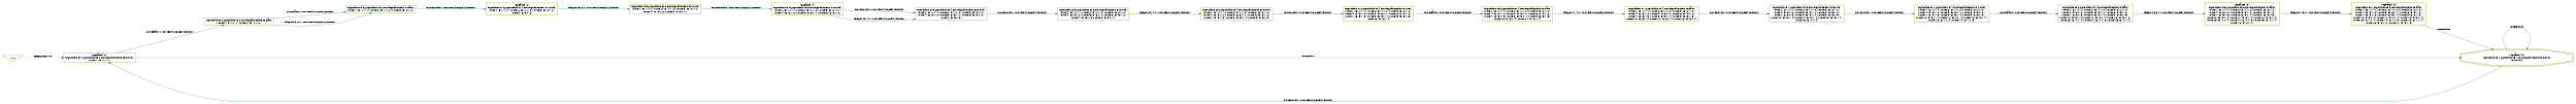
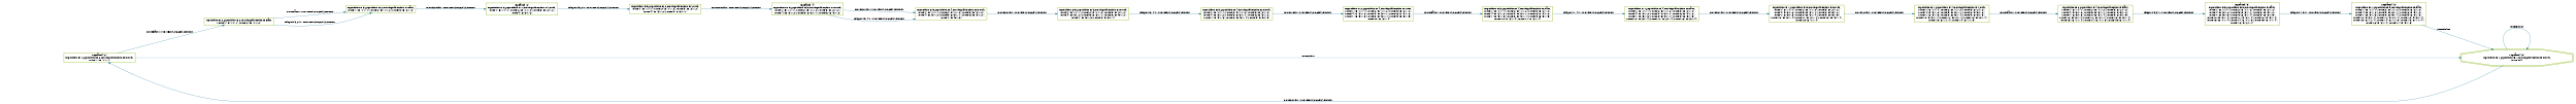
  digraph {
    nodesep=1.5
    ranksep=1.5
    rankdir=LR
    node [color="#99BF38" fontsize=12 penwidth=2 shape=box]
    edge [color="#006391" fontsize=12]
    n1 [label="repeated (2)\nx_position = 1,y_position = 2,moving_direction = North,\nroute(1) = (1\|-\>1)"]
    n2 [label="x_position = 2,y_position = 2,moving_direction = East,\nroute(1) = (1\|-\>1),route(2) = (1\|-\>2)"]
    n3 [label="repeated (3)\nx_position = 1,y_position = 1,moving_direction = North,\nroute = []" shape=doubleoctagon]
    n4 [label="x_position = 3,y_position = 2,moving_direction = East,\nroute(1) = (1\|-\>1),route(2) = (1\|-\>2),route(3) = (2\|-\>2)"]
    n5 [label="repeated (2)\nx_position = 3,y_position = 1,moving_direction = South,\nroute(1) = (1\|-\>1),route(2) = (1\|-\>2),route(3) = (2\|-\>2),\nroute(4) = (3\|-\>2)"]
    n6 [label="x_position = 5,y_position = 2,moving_direction = South,\nroute(1) = (1\|-\>1),route(2) = (1\|-\>2),route(3) = (2\|-\>2),\nroute(4) = (3\|-\>2),route(5) = (3\|-\>1)"]
    n7 [label="repeated (4)\nx_position = 5,y_position = 3,moving_direction = North,\nroute(1) = (1\|-\>1),route(2) = (1\|-\>2),route(3) = (2\|-\>2),\nroute(4) = (3\|-\>2),route(5) = (3\|-\>1),route(6) = (5\|-\>2)"]
    n8 [label="x_position = 5,y_position = 4,moving_direction = North,\nroute(1) = (1\|-\>1),route(2) = (1\|-\>2),route(3) = (2\|-\>2),\nroute(4) = (3\|-\>2),route(5) = (3\|-\>1),route(6) = (5\|-\>2),\nroute(7) = (5\|-\>3)"]
    n9 [label="x_position = 5,y_position = 5,moving_direction = North,\nroute(1) = (1\|-\>1),route(2) = (1\|-\>2),route(3) = (2\|-\>2),\nroute(4) = (3\|-\>2),route(5) = (3\|-\>1),route(6) = (5\|-\>2),\nroute(7) = (5\|-\>3),route(8) = (5\|-\>4)"]
    n10 [label="x_position = 3,y_position = 4,moving_direction = North,\nroute(1) = (1\|-\>1),route(2) = (1\|-\>2),route(3) = (2\|-\>2),\nroute(4) = (3\|-\>2),route(5) = (3\|-\>1),route(6) = (5\|-\>2),\nroute(7) = (5\|-\>3),route(8) = (5\|-\>4),route(9) = (5\|-\>5)"]
    n11 [label="x_position = 2,y_position = 4,moving_direction = West,\nroute(1) = (1\|-\>1),route(2) = (1\|-\>2),route(3) = (2\|-\>2),\nroute(4) = (3\|-\>2),route(5) = (3\|-\>1),route(6) = (5\|-\>2),\nroute(7) = (5\|-\>3),route(8) = (5\|-\>4),route(9) = (5\|-\>5),\nroute(10) = (3\|-\>4)"]
    n12 [label="x_position = 3,y_position = 4,moving_direction = East,\nroute(1) = (1\|-\>1),route(2) = (1\|-\>2),route(3) = (2\|-\>2),\nroute(4) = (3\|-\>2),route(5) = (3\|-\>1),route(6) = (5\|-\>2),\nroute(7) = (5\|-\>3),route(8) = (5\|-\>4),route(9) = (5\|-\>5),\nroute(10) = (3\|-\>4),route(11) = (2\|-\>4)"]
    n13 [label="x_position = 1,y_position = 4,moving_direction = East,\nroute(1) = (1\|-\>1),route(2) = (1\|-\>2),route(3) = (2\|-\>2),\nroute(4) = (3\|-\>2),route(5) = (3\|-\>1),route(6) = (5\|-\>2),\nroute(7) = (5\|-\>3),route(8) = (5\|-\>4),route(9) = (5\|-\>5),\nroute(10) = (3\|-\>4),route(11) = (2\|-\>4),route(12) = (3\|-\>4)"]
    n14 [label="x_position = 1,y_position = 5,moving_direction = North,\nroute(1) = (1\|-\>1),route(2) = (1\|-\>2),route(3) = (2\|-\>2),\nroute(4) = (3\|-\>2),route(5) = (3\|-\>1),route(6) = (5\|-\>2),\nroute(7) = (5\|-\>3),route(8) = (5\|-\>4),route(9) = (5\|-\>5),\nroute(10) = (3\|-\>4),route(11) = (2\|-\>4),route(12) = (3\|-\>4),\nroute(13) = (1\|-\>4)"]
    n15 [label="x_position = 1,y_position = 4,moving_direction = South,\nroute(1) = (1\|-\>1),route(2) = (1\|-\>2),route(3) = (2\|-\>2),\nroute(4) = (3\|-\>2),route(5) = (3\|-\>1),route(6) = (5\|-\>2),\nroute(7) = (5\|-\>3),route(8) = (5\|-\>4),route(9) = (5\|-\>5),\nroute(10) = (3\|-\>4),route(11) = (2\|-\>4),route(12) = (3\|-\>4),\nroute(13) = (1\|-\>4),route(14) = (1\|-\>5)"]
    n16 [label="x_position = 2,y_position = 4,moving_direction = East,\nroute(1) = (1\|-\>1),route(2) = (1\|-\>2),route(3) = (2\|-\>2),\nroute(4) = (3\|-\>2),route(5) = (3\|-\>1),route(6) = (5\|-\>2),\nroute(7) = (5\|-\>3),route(8) = (5\|-\>4),route(9) = (5\|-\>5),\nroute(10) = (3\|-\>4),route(11) = (2\|-\>4),route(12) = (3\|-\>4),\nroute(13) = (1\|-\>4),route(14) = (1\|-\>5),route(15) = (1\|-\>4)"]
    n17 [label="repeated (3)\nx_position = 5,y_position = 3,moving_direction = East,\nroute(1) = (1\|-\>1),route(2) = (1\|-\>2),route(3) = (2\|-\>2),\nroute(4) = (3\|-\>2),route(5) = (3\|-\>1),route(6) = (5\|-\>2),\nroute(7) = (5\|-\>3),route(8) = (5\|-\>4),route(9) = (5\|-\>5),\nroute(10) = (3\|-\>4),route(11) = (2\|-\>4),route(12) = (3\|-\>4),\nroute(13) = (1\|-\>4),route(14) = (1\|-\>5),route(15) = (1\|-\>4),\nroute(16) = (2\|-\>4)"]
    n18 [label="repeated (3)\nx_position = 1,y_position = 5,moving_direction = East,\nroute(1) = (1\|-\>1),route(2) = (1\|-\>2),route(3) = (2\|-\>2),\nroute(4) = (3\|-\>2),route(5) = (3\|-\>1),route(6) = (5\|-\>2),\nroute(7) = (5\|-\>3),route(8) = (5\|-\>4),route(9) = (5\|-\>5),\nroute(10) = (3\|-\>4),route(11) = (2\|-\>4),route(12) = (3\|-\>4),\nroute(13) = (1\|-\>4),route(14) = (1\|-\>5),route(15) = (1\|-\>4),\nroute(16) = (2\|-\>4),route(17) = (5\|-\>3)"]
-   n19 [label=root shape=invtriangle]
    n1 -> n2 [label="moveEast--\>MOVED_SUCCESSFULLY"]
    n1 -> n3 [label=resetRobot]
    n2 -> n4 [label="moveEast--\>MOVED_SUCCESSFULLY"]
    n2 -> n4 [label="teleport(3,2)--\>MOVED_SUCCESSFULLY"]
    n3 -> n1 [label="moveNorth--\>MOVED_SUCCESSFULLY"]
    n3 -> n3 [label=resetRobot]
    n4 -> n5 [label="moveSouth--\>MOVED_SUCCESSFULLY"]
    n5 -> n6 [label="teleport(5,2)--\>MOVED_SUCCESSFULLY"]
    n6 -> n7 [label="moveNorth--\>MOVED_SUCCESSFULLY"]
    n7 -> n8 [label="moveNorth--\>MOVED_SUCCESSFULLY"]
    n7 -> n8 [label="teleport(5,4)--\>MOVED_SUCCESSFULLY"]
    n8 -> n9 [label="moveNorth--\>MOVED_SUCCESSFULLY"]
    n9 -> n10 [label="teleport(3,4)--\>MOVED_SUCCESSFULLY"]
    n10 -> n11 [label="moveWest--\>MOVED_SUCCESSFULLY"]
    n11 -> n12 [label="moveEast--\>MOVED_SUCCESSFULLY"]
    n12 -> n13 [label="teleport(1,4)--\>MOVED_SUCCESSFULLY"]
    n13 -> n14 [label="moveNorth--\>MOVED_SUCCESSFULLY"]
    n14 -> n15 [label="moveSouth--\>MOVED_SUCCESSFULLY"]
    n15 -> n16 [label="moveEast--\>MOVED_SUCCESSFULLY"]
    n16 -> n17 [label="teleport(5,3)--\>MOVED_SUCCESSFULLY"]
    n17 -> n18 [label="teleport(1,5)--\>MOVED_SUCCESSFULLY"]
    n18 -> n3 [label=resetRobot]
-   n19 -> n1 [color=black label="EXECUTE(100)" style=dotted]
  }
